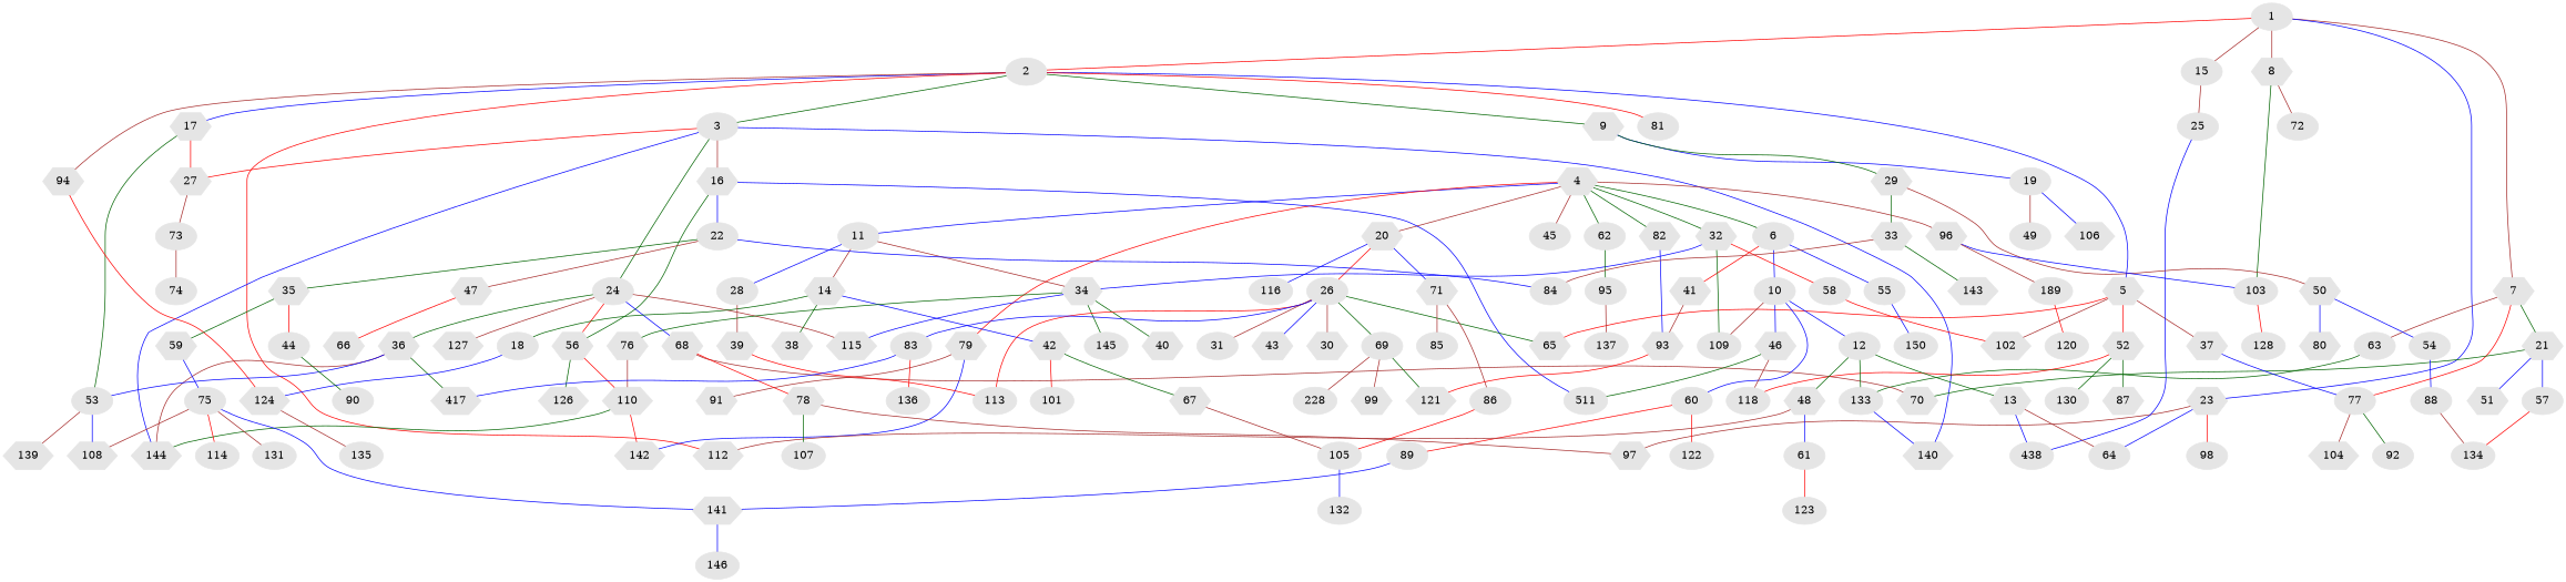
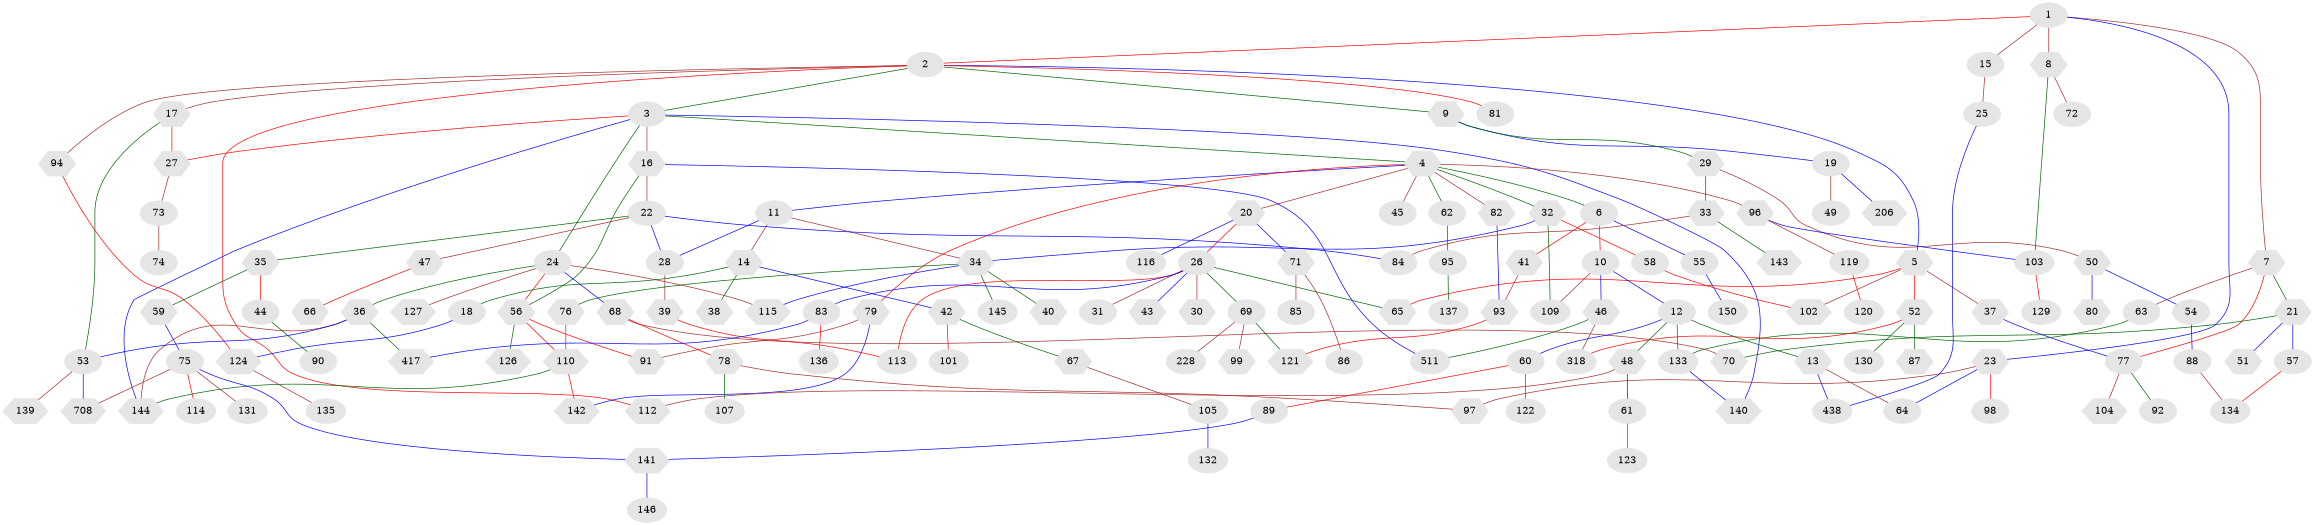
  graph {
    node [color=gray90 shape=ellipse style=filled]
    edge [color=brown]
    1
    2
    7 [shape=hexagon]
    8 [shape=hexagon]
    15
    23 [shape=hexagon]
    3
    5 [shape=hexagon]
    9 [shape=hexagon]
    17 [shape=hexagon]
    81
    94 [shape=hexagon]
    112 [shape=hexagon]
    21 [shape=hexagon]
    63
    77
    72
    103
    25
    64
    97 [shape=hexagon]
    98
    4 [shape=hexagon]
    16 [shape=hexagon]
    24
    27 [shape=hexagon]
    140 [shape=hexagon]
    144 [shape=hexagon]
    37 [shape=hexagon]
    52 [shape=hexagon]
    65 [shape=hexagon]
    102 [shape=hexagon]
    19
    29 [shape=hexagon]
    53
    124 [shape=hexagon]
    6
    11
    20 [shape=hexagon]
    32 [shape=hexagon]
    45
    62
    79 [shape=hexagon]
    82 [shape=hexagon]
    96 [shape=hexagon]
    22
    56 [shape=hexagon]
    n48 [label=511]
    36 [shape=hexagon]
    68 [shape=hexagon]
    115 [shape=hexagon]
    127 [shape=hexagon]
    73
    10
    41 [shape=hexagon]
    55
    14 [shape=hexagon]
    28
    34 [shape=hexagon]
    26
    71 [shape=hexagon]
    116
    109
    58
    95
    91 [shape=hexagon]
    142 [shape=hexagon]
    93 [shape=hexagon]
-   119 [label=189]
-   118
+   119
+   118 [label=318]
    87 [shape=hexagon]
    130
    12
    46 [shape=hexagon]
    60
    n76 [label=150]
    51 [shape=hexagon]
    57
    70 [shape=hexagon]
    133
    92
    104 [shape=hexagon]
    39 [shape=hexagon]
    113
-   129 [label=128]
+   129
    49
-   106 [shape=hexagon]
+   106 [shape=hexagon label=206]
    33 [shape=hexagon]
    50 [shape=hexagon]
    13 [shape=hexagon]
    48 [shape=hexagon]
    89
    122
    18
    38 [shape=hexagon]
    42 [shape=hexagon]
    40 [shape=hexagon]
    76 [shape=hexagon]
    145
    n100 [label=438]
    61
    67 [shape=hexagon]
    101
    35 [shape=hexagon]
    47 [shape=hexagon]
    84
    110 [shape=hexagon]
    126 [shape=hexagon]
-   108 [shape=hexagon]
+   108 [shape=hexagon label=708]
    139 [shape=hexagon]
    135
    30 [shape=hexagon]
    31
    43 [shape=hexagon]
    69
    83
    85
    86
    134
    44
    59 [shape=hexagon]
    66 [shape=hexagon]
    n123 [label=417 shape=hexagon]
    78 [shape=hexagon]
    99 [shape=hexagon]
    121 [shape=hexagon]
    n127 [label=228]
    136
    74
    143 [shape=hexagon]
    54
    80 [shape=hexagon]
    90
    75
    105
    123
    88
    114
    131
    141 [shape=hexagon]
    137
    132
    107
    146
    120
    1 -- 2 [color=red]
    1 -- 7
    1 -- 8
    1 -- 15
    1 -- 23 [color=blue]
    2 -- 3 [color=darkgreen]
    2 -- 5 [color=blue]
    2 -- 9 [color=darkgreen]
-   2 -- 17 [color=blue]
+   2 -- 17
    2 -- 81 [color=red]
    2 -- 94
    2 -- 112 [color=red]
    7 -- 21 [color=darkgreen]
    7 -- 63
    7 -- 77 [color=red]
    8 -- 72
    8 -- 103 [color=darkgreen]
    15 -- 25
    23 -- 64 [color=blue]
    23 -- 97
    23 -- 98 [color=red]
+   3 -- 4 [color=darkgreen]
    3 -- 16
    3 -- 24 [color=darkgreen]
    3 -- 27 [color=red]
    3 -- 140 [color=blue]
    3 -- 144 [color=blue]
    5 -- 37
    5 -- 52 [color=red]
    5 -- 65 [color=red]
    5 -- 102
    9 -- 19 [color=blue]
    9 -- 29 [color=darkgreen]
    17 -- 27 [color=red]
    17 -- 53 [color=darkgreen]
    94 -- 124 [color=red]
    21 -- 51 [color=blue]
    21 -- 57 [color=blue]
    21 -- 70 [color=darkgreen]
    63 -- 133 [color=darkgreen]
    77 -- 92 [color=darkgreen]
    77 -- 104
    103 -- 129 [color=red]
    25 -- n100 [color=blue]
    4 -- 6 [color=darkgreen]
    4 -- 11 [color=blue]
    4 -- 20
    4 -- 32 [color=darkgreen]
    4 -- 45
    4 -- 62 [color=darkgreen]
    4 -- 79 [color=red]
-   4 -- 82 [color=darkgreen]
+   4 -- 82
    4 -- 96
-   16 -- 22 [color=blue]
+   16 -- 22
    16 -- 56 [color=darkgreen]
    16 -- n48 [color=blue]
    24 -- 56 [color=red]
    24 -- 36 [color=darkgreen]
    24 -- 68 [color=blue]
    24 -- 115
    24 -- 127
    27 -- 73
    37 -- 77 [color=blue]
    52 -- 118 [color=red]
    52 -- 87 [color=darkgreen]
    52 -- 130 [color=darkgreen]
    19 -- 49
    19 -- 106 [color=blue]
    29 -- 33 [color=darkgreen]
    29 -- 50
    53 -- 108 [color=blue]
    53 -- 139
    124 -- 135
-   6 -- 10 [color=blue]
+   6 -- 10 [color=red]
    6 -- 41 [color=red]
    6 -- 55 [color=blue]
    11 -- 14
    11 -- 28 [color=blue]
    11 -- 34
    20 -- 26 [color=red]
    20 -- 71 [color=blue]
    20 -- 116 [color=blue]
    32 -- 34 [color=blue]
    32 -- 109 [color=darkgreen]
    32 -- 58 [color=red]
    62 -- 95 [color=darkgreen]
    79 -- 91
    79 -- 142 [color=blue]
    82 -- 93 [color=blue]
    96 -- 103 [color=blue]
    96 -- 119
+   22 -- 28 [color=blue]
    22 -- 35 [color=darkgreen]
    22 -- 47
    22 -- 84 [color=blue]
+   56 -- 91 [color=red]
    56 -- 110 [color=red]
    56 -- 126 [color=darkgreen]
    36 -- 144
    36 -- 53 [color=blue]
    36 -- n123 [color=darkgreen]
    68 -- 70
    68 -- 78 [color=red]
    73 -- 74
    10 -- 109
    10 -- 12 [color=blue]
    10 -- 46 [color=blue]
-   10 -- 60 [color=blue]
+   12 -- 60 [color=blue]
    41 -- 93
    55 -- n76 [color=blue]
    14 -- 18 [color=darkgreen]
    14 -- 38 [color=darkgreen]
    14 -- 42 [color=blue]
    28 -- 39
    34 -- 115 [color=blue]
    34 -- 40 [color=darkgreen]
    34 -- 76 [color=darkgreen]
    34 -- 145 [color=darkgreen]
    26 -- 65 [color=darkgreen]
    26 -- 113 [color=red]
    26 -- 30
    26 -- 31
    26 -- 43 [color=blue]
    26 -- 69 [color=darkgreen]
    26 -- 83 [color=blue]
    71 -- 85
    71 -- 86
    58 -- 102 [color=red]
-   95 -- 137
+   95 -- 137 [color=darkgreen]
    93 -- 121 [color=red]
    119 -- 120 [color=red]
    12 -- 133 [color=darkgreen]
    12 -- 13 [color=darkgreen]
    12 -- 48 [color=darkgreen]
    46 -- n48 [color=darkgreen]
    46 -- 118
    60 -- 89 [color=red]
    60 -- 122 [color=red]
    57 -- 134 [color=red]
    133 -- 140 [color=blue]
    39 -- 113 [color=red]
    33 -- 84
    33 -- 143 [color=darkgreen]
    50 -- 54 [color=blue]
    50 -- 80 [color=blue]
    13 -- 64
    13 -- n100 [color=blue]
    48 -- 112
    48 -- 61 [color=blue]
    89 -- 141 [color=blue]
    18 -- 124 [color=blue]
    42 -- 67 [color=darkgreen]
    42 -- 101 [color=red]
    76 -- 110
    61 -- 123 [color=red]
    67 -- 105
    35 -- 44 [color=red]
    35 -- 59 [color=darkgreen]
    47 -- 66 [color=red]
    110 -- 144 [color=darkgreen]
    110 -- 142 [color=red]
    69 -- 99
    69 -- 121 [color=darkgreen]
    69 -- n127
    83 -- n123 [color=blue]
    83 -- 136 [color=red]
-   86 -- 105 [color=red]
    44 -- 90 [color=darkgreen]
    59 -- 75 [color=blue]
    78 -- 97
    78 -- 107 [color=darkgreen]
    54 -- 88 [color=blue]
    75 -- 108
    75 -- 114 [color=red]
    75 -- 131
    75 -- 141 [color=blue]
    105 -- 132 [color=blue]
    88 -- 134
    141 -- 146 [color=blue]
  }
